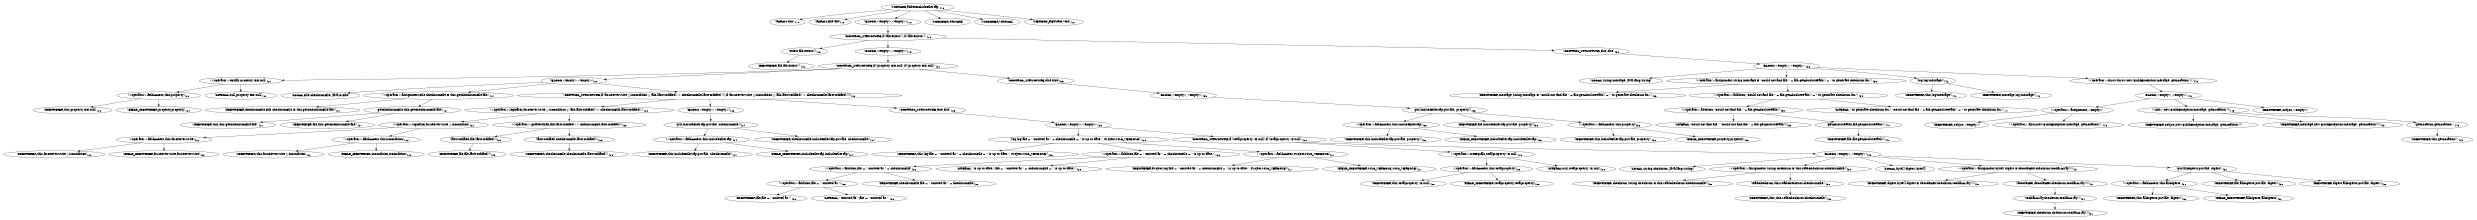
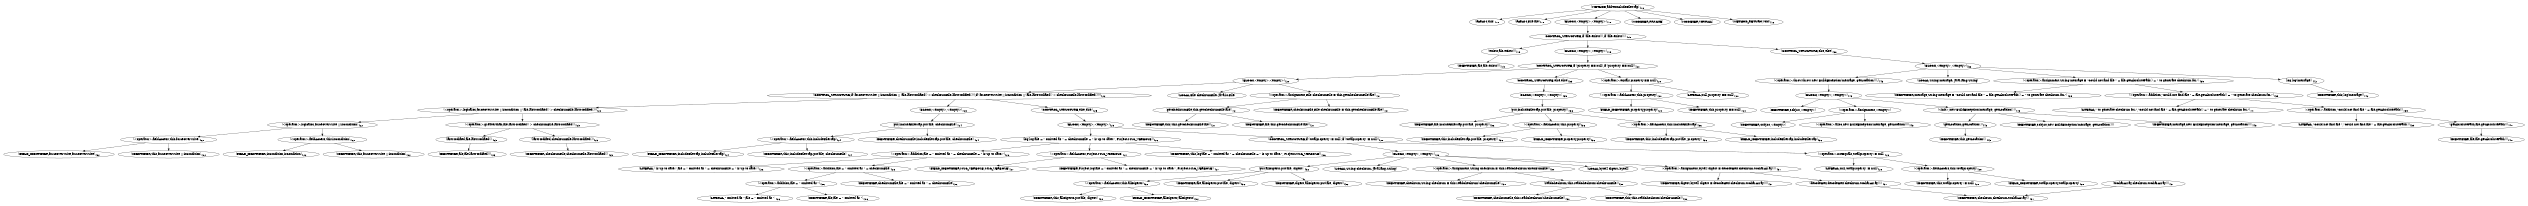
  digraph {
    n1 [label=<(METHOD,addToIncludeFileMap)<SUB>418</SUB>>]
    n2 [label=<(PARAM,this)<SUB>418</SUB>>]
    n3 [label=<(PARAM,File file)<SUB>418</SUB>>]
    n4 [label=<(BLOCK,&lt;empty&gt;,&lt;empty&gt;)<SUB>418</SUB>>]
    n5 [label=<(MODIFIER,PRIVATE)>]
    n6 [label=<(MODIFIER,VIRTUAL)>]
    n7 [label=<(METHOD_RETURN,void)<SUB>418</SUB>>]
    n8 [label=<(CONTROL_STRUCTURE,if (file.exists()),if (file.exists()))<SUB>419</SUB>>]
    n9 [label=<(exists,file.exists())<SUB>419</SUB>>]
    n10 [label=<(BLOCK,&lt;empty&gt;,&lt;empty&gt;)<SUB>419</SUB>>]
    n11 [label=<(CONTROL_STRUCTURE,else,else)<SUB>438</SUB>>]
    n12 [label=<(IDENTIFIER,file,file.exists())<SUB>419</SUB>>]
    n13 [label=<(CONTROL_STRUCTURE,if (property == null),if (property == null))<SUB>420</SUB>>]
    n14 [label=<(BLOCK,&lt;empty&gt;,&lt;empty&gt;)<SUB>438</SUB>>]
    n15 [label=<(&lt;operator&gt;.equals,property == null)<SUB>420</SUB>>]
    n16 [label=<(BLOCK,&lt;empty&gt;,&lt;empty&gt;)<SUB>420</SUB>>]
    n17 [label=<(CONTROL_STRUCTURE,else,else)<SUB>435</SUB>>]
    n18 [label=<(&lt;operator&gt;.fieldAccess,this.property)<SUB>420</SUB>>]
    n19 [label=<(LITERAL,null,property == null)<SUB>420</SUB>>]
    n20 [label=<(LOCAL,File checksumFile: java.io.File)>]
    n21 [label=<(&lt;operator&gt;.assignment,File checksumFile = this.getChecksumFile(file))<SUB>421</SUB>>]
    n22 [label=<(CONTROL_STRUCTURE,if (forceOverwrite || isCondition || (file.lastModified() &gt; checksumFile.lastModified())),if (forceOverwrite || isCondition || (file.lastModified() &gt; checksumFile.lastModified())))<SUB>422</SUB>>]
    n23 [label=<(BLOCK,&lt;empty&gt;,&lt;empty&gt;)<SUB>435</SUB>>]
    n24 [label=<(IDENTIFIER,this,property == null)<SUB>420</SUB>>]
    n25 [label=<(FIELD_IDENTIFIER,property,property)<SUB>420</SUB>>]
    n26 [label=<(IDENTIFIER,checksumFile,File checksumFile = this.getChecksumFile(file))<SUB>421</SUB>>]
    n27 [label=<(getChecksumFile,this.getChecksumFile(file))<SUB>421</SUB>>]
    n28 [label=<(&lt;operator&gt;.logicalOr,forceOverwrite || isCondition || (file.lastModified() &gt; checksumFile.lastModified()))<SUB>422</SUB>>]
    n29 [label=<(BLOCK,&lt;empty&gt;,&lt;empty&gt;)<SUB>423</SUB>>]
    n30 [label=<(CONTROL_STRUCTURE,else,else)<SUB>425</SUB>>]
    n31 [label=<(IDENTIFIER,this,this.getChecksumFile(file))<SUB>421</SUB>>]
    n32 [label=<(IDENTIFIER,file,this.getChecksumFile(file))<SUB>421</SUB>>]
    n33 [label=<(&lt;operator&gt;.logicalOr,forceOverwrite || isCondition)<SUB>422</SUB>>]
    n34 [label=<(&lt;operator&gt;.greaterThan,file.lastModified() &gt; checksumFile.lastModified())<SUB>423</SUB>>]
    n35 [label=<(put,includeFileMap.put(file, checksumFile))<SUB>424</SUB>>]
    n36 [label=<(BLOCK,&lt;empty&gt;,&lt;empty&gt;)<SUB>425</SUB>>]
    n37 [label=<(&lt;operator&gt;.fieldAccess,this.forceOverwrite)<SUB>422</SUB>>]
    n38 [label=<(&lt;operator&gt;.fieldAccess,this.isCondition)<SUB>422</SUB>>]
    n39 [label=<(lastModified,file.lastModified())<SUB>423</SUB>>]
    n40 [label=<(lastModified,checksumFile.lastModified())<SUB>423</SUB>>]
    n41 [label=<(IDENTIFIER,this,forceOverwrite || isCondition)<SUB>422</SUB>>]
    n42 [label=<(FIELD_IDENTIFIER,forceOverwrite,forceOverwrite)<SUB>432</SUB>>]
    n43 [label=<(IDENTIFIER,this,forceOverwrite || isCondition)<SUB>422</SUB>>]
    n44 [label=<(FIELD_IDENTIFIER,isCondition,isCondition)<SUB>422</SUB>>]
    n45 [label=<(IDENTIFIER,file,file.lastModified())<SUB>423</SUB>>]
    n46 [label=<(IDENTIFIER,checksumFile,checksumFile.lastModified())<SUB>423</SUB>>]
    n47 [label=<(&lt;operator&gt;.fieldAccess,this.includeFileMap)<SUB>424</SUB>>]
    n48 [label=<(IDENTIFIER,checksumFile,includeFileMap.put(file, checksumFile))<SUB>424</SUB>>]
    n49 [label=<(IDENTIFIER,this,includeFileMap.put(file, checksumFile))<SUB>424</SUB>>]
    n50 [label=<(FIELD_IDENTIFIER,includeFileMap,includeFileMap)<SUB>424</SUB>>]
    n51 [label=<(log,log(file + &quot; omitted as &quot; + checksumFile + &quot; is up to date.&quot;, Project.MSG_VERBOSE))<SUB>426</SUB>>]
    n52 [label=<(CONTROL_STRUCTURE,if (totalproperty != null),if (totalproperty != null))<SUB>428</SUB>>]
    n53 [label=<(IDENTIFIER,this,log(file + &quot; omitted as &quot; + checksumFile + &quot; is up to date.&quot;, Project.MSG_VERBOSE))<SUB>426</SUB>>]
    n54 [label=<(&lt;operator&gt;.addition,file + &quot; omitted as &quot; + checksumFile + &quot; is up to date.&quot;)<SUB>426</SUB>>]
    n55 [label=<(&lt;operator&gt;.fieldAccess,Project.MSG_VERBOSE)<SUB>427</SUB>>]
    n56 [label=<(&lt;operator&gt;.notEquals,totalproperty != null)<SUB>428</SUB>>]
    n57 [label=<(BLOCK,&lt;empty&gt;,&lt;empty&gt;)<SUB>428</SUB>>]
    n58 [label=<(&lt;operator&gt;.addition,file + &quot; omitted as &quot; + checksumFile)<SUB>426</SUB>>]
    n59 [label=<(LITERAL,&quot; is up to date.&quot;,file + &quot; omitted as &quot; + checksumFile + &quot; is up to date.&quot;)<SUB>426</SUB>>]
    n60 [label=<(IDENTIFIER,Project,log(file + &quot; omitted as &quot; + checksumFile + &quot; is up to date.&quot;, Project.MSG_VERBOSE))<SUB>427</SUB>>]
    n61 [label=<(FIELD_IDENTIFIER,MSG_VERBOSE,MSG_VERBOSE)<SUB>427</SUB>>]
    n62 [label=<(&lt;operator&gt;.addition,file + &quot; omitted as &quot;)<SUB>426</SUB>>]
    n63 [label=<(IDENTIFIER,checksumFile,file + &quot; omitted as &quot; + checksumFile)<SUB>426</SUB>>]
    n64 [label=<(IDENTIFIER,file,file + &quot; omitted as &quot;)<SUB>426</SUB>>]
    n65 [label=<(LITERAL,&quot; omitted as &quot;,file + &quot; omitted as &quot;)<SUB>426</SUB>>]
    n66 [label=<(&lt;operator&gt;.fieldAccess,this.totalproperty)<SUB>428</SUB>>]
    n67 [label=<(LITERAL,null,totalproperty != null)<SUB>428</SUB>>]
    n68 [label=<(LOCAL,String checksum: java.lang.String)>]
    n69 [label=<(&lt;operator&gt;.assignment,String checksum = this.readChecksum(checksumFile))<SUB>430</SUB>>]
    n70 [label=<(LOCAL,byte[] digest: byte[])>]
    n71 [label=<(&lt;operator&gt;.assignment,byte[] digest = decodeHex(checksum.toCharArray()))<SUB>431</SUB>>]
    n72 [label=<(put,allDigests.put(file, digest))<SUB>432</SUB>>]
    n73 [label=<(IDENTIFIER,this,totalproperty != null)<SUB>428</SUB>>]
    n74 [label=<(FIELD_IDENTIFIER,totalproperty,totalproperty)<SUB>428</SUB>>]
    n75 [label=<(IDENTIFIER,checksum,String checksum = this.readChecksum(checksumFile))<SUB>430</SUB>>]
    n76 [label=<(readChecksum,this.readChecksum(checksumFile))<SUB>430</SUB>>]
    n77 [label=<(IDENTIFIER,digest,byte[] digest = decodeHex(checksum.toCharArray()))<SUB>431</SUB>>]
    n78 [label=<(decodeHex,decodeHex(checksum.toCharArray()))<SUB>431</SUB>>]
    n79 [label=<(&lt;operator&gt;.fieldAccess,this.allDigests)<SUB>432</SUB>>]
    n80 [label=<(IDENTIFIER,file,allDigests.put(file, digest))<SUB>432</SUB>>]
    n81 [label=<(IDENTIFIER,digest,allDigests.put(file, digest))<SUB>432</SUB>>]
    n82 [label=<(IDENTIFIER,this,this.readChecksum(checksumFile))<SUB>430</SUB>>]
+   n83 [label=<(IDENTIFIER,checksumFile,this.readChecksum(checksumFile))<SUB>430</SUB>>]
    n84 [label=<(toCharArray,checksum.toCharArray())<SUB>431</SUB>>]
    n85 [label=<(IDENTIFIER,checksum,checksum.toCharArray())<SUB>431</SUB>>]
    n86 [label=<(IDENTIFIER,this,allDigests.put(file, digest))<SUB>432</SUB>>]
    n87 [label=<(FIELD_IDENTIFIER,allDigests,allDigests)<SUB>432</SUB>>]
    n88 [label=<(put,includeFileMap.put(file, property))<SUB>436</SUB>>]
    n89 [label=<(&lt;operator&gt;.fieldAccess,this.includeFileMap)<SUB>436</SUB>>]
    n90 [label=<(IDENTIFIER,file,includeFileMap.put(file, property))<SUB>436</SUB>>]
    n91 [label=<(&lt;operator&gt;.fieldAccess,this.property)<SUB>436</SUB>>]
    n92 [label=<(IDENTIFIER,this,includeFileMap.put(file, property))<SUB>436</SUB>>]
    n93 [label=<(FIELD_IDENTIFIER,includeFileMap,includeFileMap)<SUB>436</SUB>>]
    n94 [label=<(IDENTIFIER,this,includeFileMap.put(file, property))<SUB>436</SUB>>]
    n95 [label=<(FIELD_IDENTIFIER,property,property)<SUB>436</SUB>>]
    n96 [label=<(LOCAL,String message: java.lang.String)>]
    n97 [label=<(&lt;operator&gt;.assignment,String message = &quot;Could not find file &quot; + file.getAbsolutePath() + &quot; to generate checksum for.&quot;)<SUB>439</SUB>>]
    n98 [label=<(log,log(message))<SUB>442</SUB>>]
    n99 [label=<(&lt;operator&gt;.throw,throw new BuildException(message, getLocation());)<SUB>443</SUB>>]
    n100 [label=<(IDENTIFIER,message,String message = &quot;Could not find file &quot; + file.getAbsolutePath() + &quot; to generate checksum for.&quot;)<SUB>439</SUB>>]
    n101 [label=<(&lt;operator&gt;.addition,&quot;Could not find file &quot; + file.getAbsolutePath() + &quot; to generate checksum for.&quot;)<SUB>439</SUB>>]
    n102 [label=<(IDENTIFIER,this,log(message))<SUB>442</SUB>>]
-   n103 [label=<(IDENTIFIER,message,log(message))<SUB>442</SUB>>]
    n104 [label=<(BLOCK,&lt;empty&gt;,&lt;empty&gt;)<SUB>443</SUB>>]
    n105 [label=<(&lt;operator&gt;.addition,&quot;Could not find file &quot; + file.getAbsolutePath())<SUB>439</SUB>>]
    n106 [label=<(LITERAL,&quot; to generate checksum for.&quot;,&quot;Could not find file &quot; + file.getAbsolutePath() + &quot; to generate checksum for.&quot;)<SUB>441</SUB>>]
    n107 [label=<(LITERAL,&quot;Could not find file &quot;,&quot;Could not find file &quot; + file.getAbsolutePath())<SUB>439</SUB>>]
    n108 [label=<(getAbsolutePath,file.getAbsolutePath())<SUB>440</SUB>>]
    n109 [label=<(IDENTIFIER,file,file.getAbsolutePath())<SUB>440</SUB>>]
    n110 [label=<(&lt;operator&gt;.assignment,&lt;empty&gt;)>]
    n111 [label=<(&lt;init&gt;,new BuildException(message, getLocation()))<SUB>443</SUB>>]
    n112 [label=<(IDENTIFIER,$obj20,&lt;empty&gt;)>]
    n113 [label=<(IDENTIFIER,$obj20,&lt;empty&gt;)>]
    n114 [label=<(&lt;operator&gt;.alloc,new BuildException(message, getLocation()))<SUB>443</SUB>>]
    n115 [label=<(IDENTIFIER,$obj20,new BuildException(message, getLocation()))>]
    n116 [label=<(IDENTIFIER,message,new BuildException(message, getLocation()))<SUB>443</SUB>>]
    n117 [label=<(getLocation,getLocation())<SUB>443</SUB>>]
    n118 [label=<(IDENTIFIER,this,getLocation())<SUB>443</SUB>>]
    n1 -> n2
    n1 -> n3
    n1 -> n4
    n1 -> n5
    n1 -> n6
    n1 -> n7
    n4 -> n8
    n8 -> n9
    n8 -> n10
    n8 -> n11
    n9 -> n12
    n10 -> n13
    n11 -> n14
    n13 -> n15
    n13 -> n16
    n13 -> n17
    n14 -> n96
    n14 -> n97
    n14 -> n98
    n14 -> n99
    n15 -> n18
    n15 -> n19
    n16 -> n20
    n16 -> n21
    n16 -> n22
    n17 -> n23
    n18 -> n24
    n18 -> n25
    n21 -> n26
    n21 -> n27
    n22 -> n28
    n22 -> n29
    n22 -> n30
    n23 -> n88
    n27 -> n31
    n27 -> n32
    n28 -> n33
    n28 -> n34
    n29 -> n35
    n30 -> n36
    n33 -> n37
    n33 -> n38
    n34 -> n39
    n34 -> n40
    n35 -> n47
    n35 -> n48
    n36 -> n51
    n36 -> n52
    n37 -> n41
    n37 -> n42
    n38 -> n43
    n38 -> n44
    n39 -> n45
    n40 -> n46
    n47 -> n49
    n47 -> n50
    n51 -> n53
    n51 -> n54
    n51 -> n55
    n52 -> n56
    n52 -> n57
    n54 -> n58
    n54 -> n59
    n55 -> n60
    n55 -> n61
    n56 -> n66
    n56 -> n67
    n57 -> n68
    n57 -> n69
    n57 -> n70
    n57 -> n71
    n57 -> n72
    n58 -> n62
    n58 -> n63
    n62 -> n64
    n62 -> n65
    n66 -> n73
    n66 -> n74
    n69 -> n75
    n69 -> n76
    n71 -> n77
    n71 -> n78
    n72 -> n79
    n72 -> n80
    n72 -> n81
    n76 -> n82
-   n78 -> n84
+   n76 -> n83
+   n78 -> n85
    n79 -> n86
    n79 -> n87
    n84 -> n85
    n88 -> n89
    n88 -> n90
    n88 -> n91
    n89 -> n92
    n89 -> n93
    n91 -> n94
    n91 -> n95
    n97 -> n100
    n97 -> n101
    n98 -> n102
-   n98 -> n103
    n99 -> n104
    n101 -> n105
    n101 -> n106
    n104 -> n110
    n104 -> n111
    n104 -> n112
    n105 -> n107
    n105 -> n108
    n108 -> n109
    n110 -> n113
    n110 -> n114
    n111 -> n115
    n111 -> n116
    n111 -> n117
    n117 -> n118
  }
